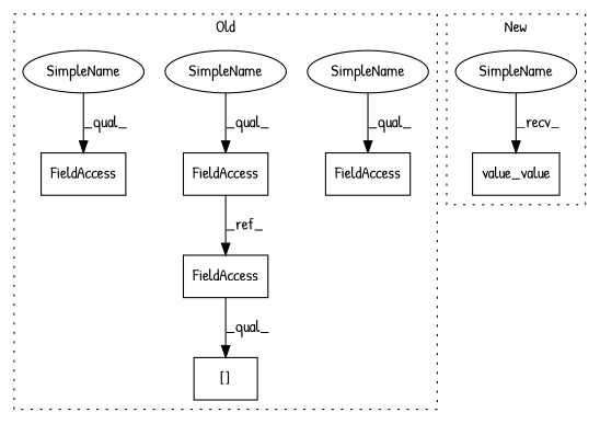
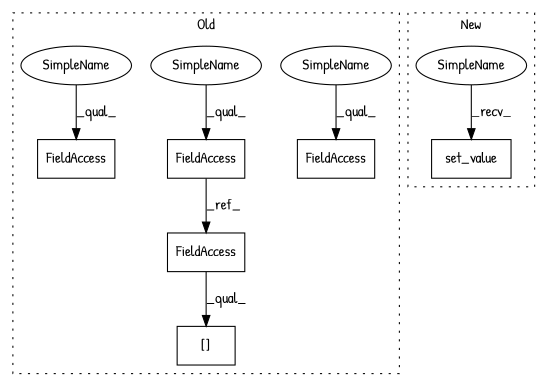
  digraph {
    fontname="Patrick Hand"
    node [a=22 l=4 s=4986 shape=box fontname="Patrick Hand"]
    edge [fontname="Patrick Hand"]
    n1 [a=2 l="12,1" label="[]" s="5035,5056"]
    n2 [l=11 label=FieldAccess]
    n3 [l=11 label=FieldAccess s=4785]
    n4 [l=8 label=FieldAccess s=5003]
    n5 [a=42 label=SimpleName s=5003 shape=ellipse]
    n6 [a=42 label=SimpleName shape=ellipse]
    n7 [a=42 label=SimpleName s=4785 shape=ellipse]
    n8 [l=11 label=FieldAccess s=5035]
-   n9 [a=32 l="10,1" label=value_value s="6130,6153"]
+   n9 [a=32 l="10,1" label=set_value s="6130,6153"]
    n10 [a=42 label=SimpleName s=6125 shape=ellipse]
    subgraph cluster_1 {
      label=Old
      style=dotted
      n1
      n2
      n3
      n4
      n5
      n6
      n7
      n8
    }
    subgraph cluster_2 {
      label=New
      style=dotted
      n9
      n10
    }
    n2 -> n8 [label=_ref_]
    n5 -> n4 [label=_qual_]
    n6 -> n2 [label=_qual_]
    n7 -> n3 [label=_qual_]
    n8 -> n1 [label=_qual_]
    n10 -> n9 [label=_recv_]
  }
